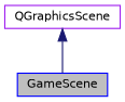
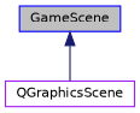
  digraph {
    node [fontname=Helvetica fontsize=10 shape=record style=filled]
    n1 [color=blue fillcolor=grey75 fontcolor=black height=0.2 label=GameScene width=0.4]
    n2 [color=purple fillcolor=white height=0.2 label=QGraphicsScene width=0.4]
-   n2 -> n1 [color=midnightblue dir=back fontname=Helvetica fontsize=10 labelfontname=Helvetica labelfontsize=10 style=solid]
+   n1 -> n2 [color=midnightblue dir=back fontname=Helvetica fontsize=10 labelfontname=Helvetica labelfontsize=10 style=solid]
  }
